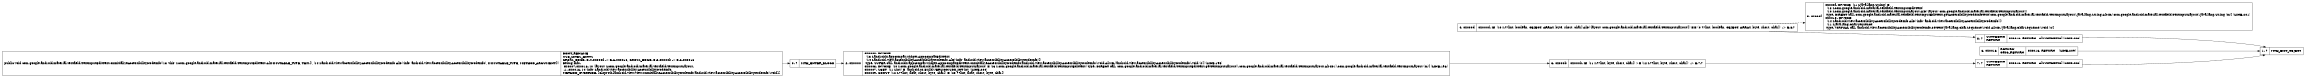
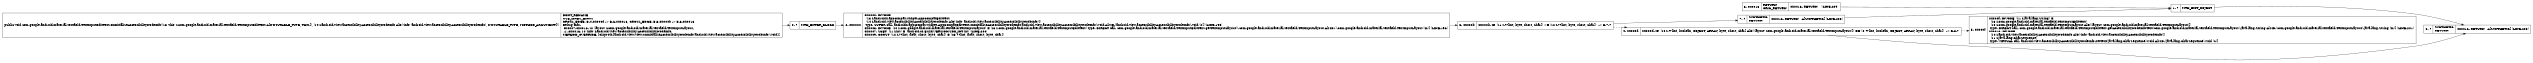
  digraph {
    rankdir=LR
    node [shape=record]
    n1 [label="{0\:\ ?|MTH_ENTER_BLOCK\l}"]
    n2 [label="{2\:\ 0x0000|0x0000: INVOKE  \l  (r3 I:androidx.appcompat.widget.AppCompatEditText)\l  (r4 I:android.view.accessibility.AccessibilityNodeInfo A[D('info' android.view.accessibility.AccessibilityNodeInfo)])\l type: SUPER call: androidx.appcompat.widget.AppCompatEditText.onInitializeAccessibilityNodeInfo(android.view.accessibility.AccessibilityNodeInfo):void A[MD:(android.view.accessibility.AccessibilityNodeInfo):void (s)] (LINE:195)\l0x0003: INVOKE  (r0 I:com.google.android.material.textfield.TextInputLayout) = (r3 I:com.google.android.material.textfield.TextInputEditText) type: DIRECT call: com.google.android.material.textfield.TextInputEditText.getTextInputLayout():com.google.android.material.textfield.TextInputLayout A[MD:():com.google.android.material.textfield.TextInputLayout (m)] (LINE:196)\l0x0007: SGET  (r1 I:int) =  android.os.Build.VERSION.SDK_INT int  (LINE:200)\l0x0009: CONST  (r2 I:??[int, float, short, byte, char]) = (23 ??[int, float, short, byte, char]) \l}"]
    n3 [label="{3\:\ 0x000b|0x000b: IF  (r1 I:??[int, byte, short, char]) \>= (r2 I:??[int, byte, short, char])  \-\> B:7:? \l}"]
    n4 [label="{4\:\ 0x000d|0x000d: IF  (r0 I:??[int, boolean, OBJECT, ARRAY, byte, short, char] A[D('layout' com.google.android.material.textfield.TextInputLayout)]) == (0 ??[int, boolean, OBJECT, ARRAY, byte, short, char])  \-\> B:8:? \l}"]
    n5 [label="{7\:\ ?|SYNTHETIC\lRETURN\l|0x0016: RETURN   A[SYNTHETIC] (LINE:203)\l}"]
    n6 [label="{5\:\ 0x000f|0x000f: INVOKE  (r1 I:java.lang.String) = \l  (r3 I:com.google.android.material.textfield.TextInputEditText)\l  (r0 I:com.google.android.material.textfield.TextInputLayout A[D('layout' com.google.android.material.textfield.TextInputLayout)])\l type: DIRECT call: com.google.android.material.textfield.TextInputEditText.getAccessibilityNodeInfoText(com.google.android.material.textfield.TextInputLayout):java.lang.String A[MD:(com.google.android.material.textfield.TextInputLayout):java.lang.String (m)] (LINE:201)\l0x0013: INVOKE  \l  (r4 I:android.view.accessibility.AccessibilityNodeInfo A[D('info' android.view.accessibility.AccessibilityNodeInfo)])\l  (r1 I:java.lang.CharSequence)\l type: VIRTUAL call: android.view.accessibility.AccessibilityNodeInfo.setText(java.lang.CharSequence):void A[MD:(java.lang.CharSequence):void (c)]\l}"]
    n7 [label="{8\:\ ?|SYNTHETIC\lRETURN\l|0x0016: RETURN   A[SYNTHETIC] (LINE:203)\l}"]
    n8 [label="{1\:\ ?|MTH_EXIT_OBJECT\l}"]
    n9 [label="{6\:\ 0x0016|RETURN\lORIG_RETURN\l|0x0016: RETURN    (LINE:209)\l}"]
    n10 [label="{public void com.google.android.material.textfield.TextInputEditText.onInitializeAccessibilityNodeInfo((r3 'this' I:com.google.android.material.textfield.TextInputEditText A[IMMUTABLE_TYPE, THIS]), (r4 I:android.view.accessibility.AccessibilityNodeInfo A[D('info' android.view.accessibility.AccessibilityNodeInfo), IMMUTABLE_TYPE, METHOD_ARGUMENT]))  | DONT_RENAME\lUSE_LINES_HINTS\lCROSS_EDGE: B:4:0x000d \-\> B:6:0x0016, CROSS_EDGE: B:3:0x000b \-\> B:6:0x0016\lDebug Info:\l  0x0007\-0x0016: r0 'layout' Lcom\/google\/android\/material\/textfield\/TextInputLayout;\l  \-1 \-0x0016: r4 'info' Landroid\/view\/accessibility\/AccessibilityNodeInfo;\lMETHOD_OVERRIDE: [ClspMth\{android.view.View.onInitializeAccessibilityNodeInfo(android.view.accessibility.AccessibilityNodeInfo):void\}]\l}"]
    n1 -> n2
    n2 -> n3
+   n3 -> n4 [style=dashed]
    n3 -> n5
    n4 -> n6 [style=dashed]
    n4 -> n7
    n5 -> n8
-   n7 -> n8
+   n8 -> n7
    n9 -> n8
    n10 -> n1
  }
